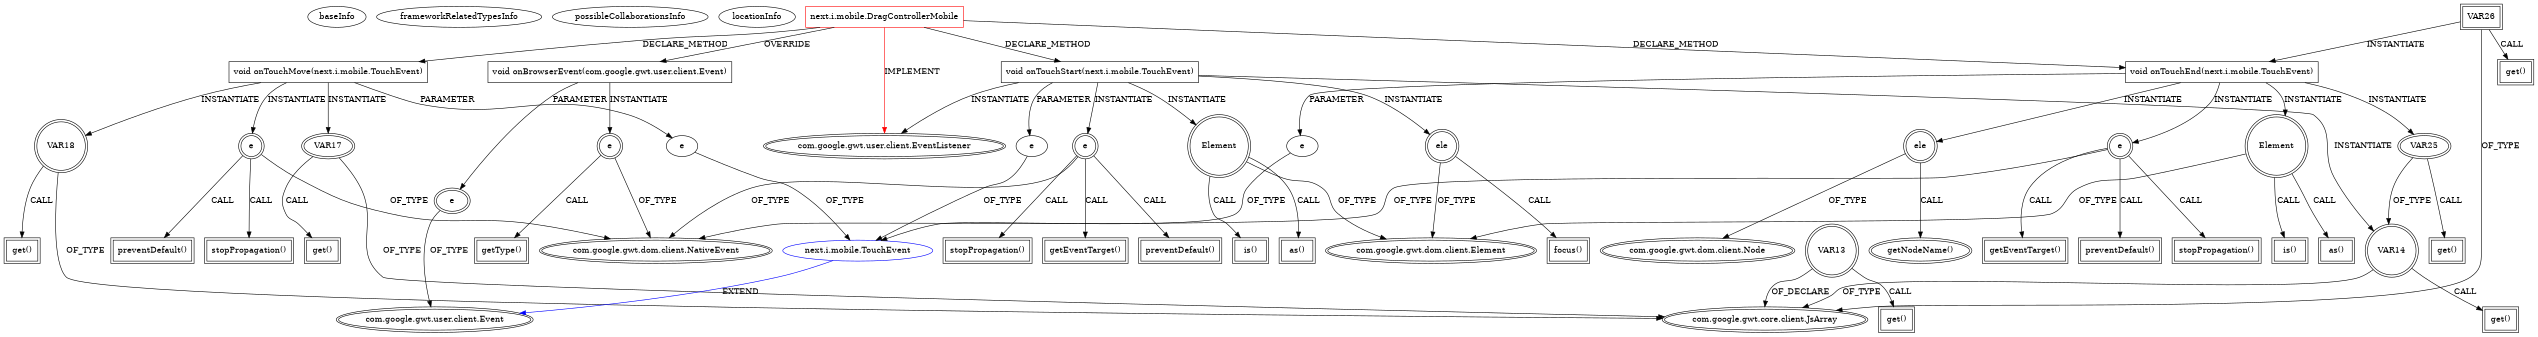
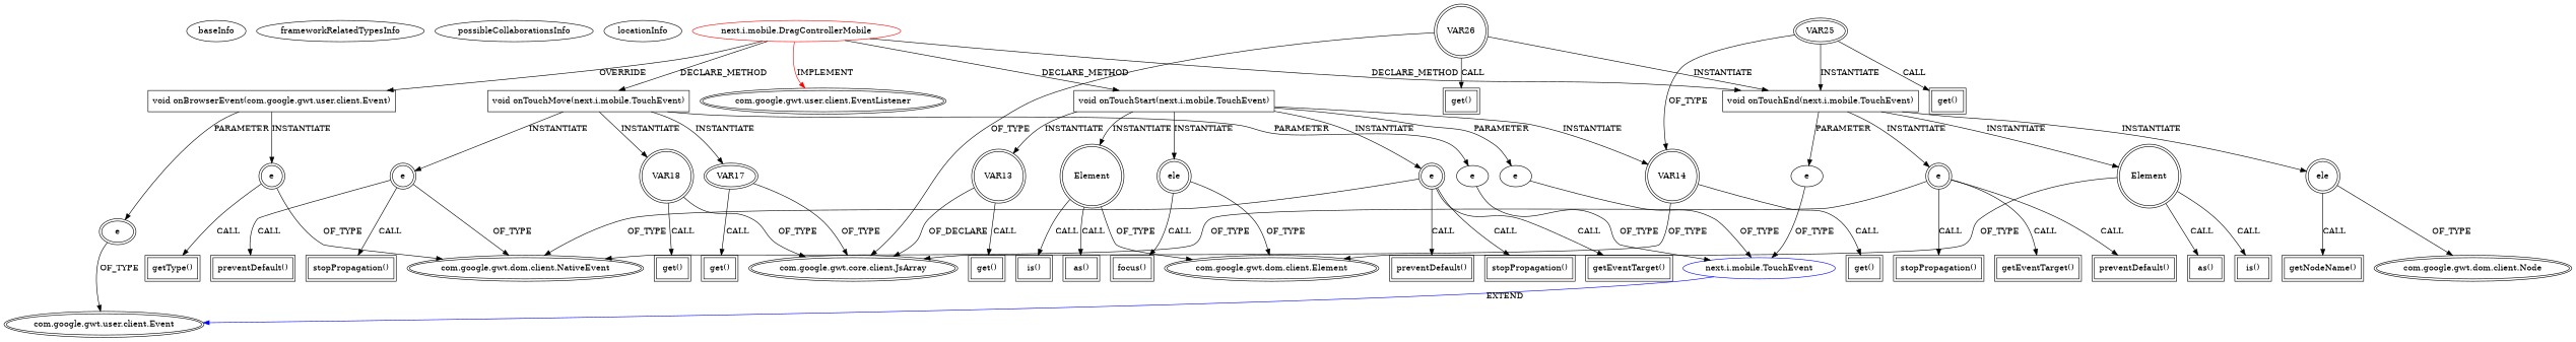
  digraph {
    node [isFrameworkType=true vertexType=INSIDE_CALL peripheries=2 shape=box]
    baseInfo [category=extension_graph graphId=4169 isAnonymous=false possibleRelation=true isFrameworkType="" vertexType="" peripheries="" shape=""]
    frameworkRelatedTypesInfo [0="com.google.gwt.user.client.EventListener" isFrameworkType="" vertexType="" peripheries="" shape=""]
    possibleCollaborationsInfo [0="4169~CLIENT_METHOD_DECLARATION-PARAMETER_DECLARATION-CLIENT_METHOD_DECLARATION-PARAMETER_DECLARATION-CLIENT_METHOD_DECLARATION-PARAMETER_DECLARATION-~com.google.gwt.user.client.EventListener ~com.google.gwt.user.client.Event ~false~false" isFrameworkType="" vertexType="" peripheries="" shape=""]
    locationInfo [contextSignature=DragControllerMobile filePath="/nextinterfaces-next/next-master/src/next/i/mobile/DragControllerMobile.java" graphId=4169 projectName="nextinterfaces-next" isFrameworkType="" vertexType="" peripheries="" shape=""]
-   n5 [color=red isFrameworkType=false label="next.i.mobile.DragControllerMobile" vertexType=ROOT_CLIENT_CLASS_DECLARATION peripheries=""]
+   n5 [color=red isFrameworkType=false label="next.i.mobile.DragControllerMobile" vertexType=ROOT_CLIENT_CLASS_DECLARATION peripheries="" shape=""]
    n6 [label="com.google.gwt.user.client.EventListener" vertexType=FRAMEWORK_INTERFACE_TYPE shape=""]
    n7 [isFrameworkType=false label="void onBrowserEvent(com.google.gwt.user.client.Event)" vertexType=OVERRIDING_METHOD_DECLARATION peripheries=""]
    n8 [isFrameworkType=false label="void onTouchStart(next.i.mobile.TouchEvent)" vertexType=CLIENT_METHOD_DECLARATION peripheries=""]
    n9 [isFrameworkType=false label="void onTouchMove(next.i.mobile.TouchEvent)" vertexType=CLIENT_METHOD_DECLARATION peripheries=""]
    n10 [isFrameworkType=false label="void onTouchEnd(next.i.mobile.TouchEvent)" vertexType=CLIENT_METHOD_DECLARATION peripheries=""]
    n11 [label=e vertexType=PARAMETER_DECLARATION shape=""]
    n12 [label=e shape=circle vertexType=VARIABLE_EXPRESION]
    n13 [isFrameworkType=false label=e vertexType=PARAMETER_DECLARATION peripheries="" shape=""]
    n14 [label=e shape=circle vertexType=VARIABLE_EXPRESION]
    n15 [label=Element shape=circle vertexType=VARIABLE_EXPRESION]
    n16 [label=ele shape=circle vertexType=VARIABLE_EXPRESION]
    n17 [label=VAR13 shape=circle vertexType=VARIABLE_EXPRESION]
    n18 [label=VAR14 shape=circle vertexType=VARIABLE_EXPRESION]
    n19 [isFrameworkType=false label=e vertexType=PARAMETER_DECLARATION peripheries="" shape=""]
    n20 [label=e shape=circle vertexType=VARIABLE_EXPRESION]
    n21 [label=VAR17 shape=ellipse vertexType=VARIABLE_EXPRESION]
    n22 [label=VAR18 shape=circle vertexType=VARIABLE_EXPRESION]
    n23 [isFrameworkType=false label=e vertexType=PARAMETER_DECLARATION peripheries="" shape=""]
    n24 [label=e shape=circle vertexType=VARIABLE_EXPRESION]
    n25 [label=Element shape=circle vertexType=VARIABLE_EXPRESION]
    n26 [label=ele shape=circle vertexType=VARIABLE_EXPRESION]
    n27 [label=VAR25 shape=ellipse vertexType=VARIABLE_EXPRESION]
    n28 [label="com.google.gwt.user.client.Event" vertexType=FRAMEWORK_CLASS_TYPE shape=""]
    n29 [label="com.google.gwt.dom.client.NativeEvent" vertexType=FRAMEWORK_CLASS_TYPE shape=""]
    n30 [label="getType()"]
    n31 [color=blue isFrameworkType=false label="next.i.mobile.TouchEvent" vertexType=REFERENCE_CLIENT_CLASS_DECLARATION peripheries="" shape=""]
    n32 [label="getEventTarget()"]
    n33 [label="preventDefault()"]
    n34 [label="stopPropagation()"]
    n35 [label="com.google.gwt.dom.client.Element" vertexType=FRAMEWORK_CLASS_TYPE shape=""]
    n36 [label="is()"]
    n37 [label="as()"]
    n38 [label="focus()"]
    n39 [label="com.google.gwt.core.client.JsArray" vertexType=FRAMEWORK_CLASS_TYPE shape=""]
    n40 [label="get()"]
    n41 [label="get()"]
    n42 [label="preventDefault()"]
    n43 [label="stopPropagation()"]
    n44 [label="get()"]
    n45 [label="get()"]
    n46 [label="getEventTarget()"]
    n47 [label="preventDefault()"]
    n48 [label="stopPropagation()"]
    n49 [label="is()"]
    n50 [label="as()"]
    n51 [label="com.google.gwt.dom.client.Node" vertexType=FRAMEWORK_CLASS_TYPE shape=""]
-   n52 [label="getNodeName()" shape=ellipse]
+   n52 [label="getNodeName()"]
    n53 [label="get()"]
-   n54 [label=VAR26 vertexType=VARIABLE_EXPRESION]
+   n54 [label=VAR26 shape=circle vertexType=VARIABLE_EXPRESION]
    n55 [label="get()"]
    n5 -> n6 [color=red label=IMPLEMENT]
    n5 -> n7 [label=OVERRIDE]
    n5 -> n8 [label=DECLARE_METHOD]
    n5 -> n9 [label=DECLARE_METHOD]
    n5 -> n10 [label=DECLARE_METHOD]
    n7 -> n11 [label=PARAMETER]
    n7 -> n12 [label=INSTANTIATE]
    n8 -> n13 [label=PARAMETER]
    n8 -> n14 [label=INSTANTIATE]
    n8 -> n15 [label=INSTANTIATE]
    n8 -> n16 [label=INSTANTIATE]
-   n8 -> n6 [label=INSTANTIATE]
+   n8 -> n17 [label=INSTANTIATE]
    n8 -> n18 [label=INSTANTIATE]
    n9 -> n19 [label=PARAMETER]
    n9 -> n20 [label=INSTANTIATE]
    n9 -> n21 [label=INSTANTIATE]
    n9 -> n22 [label=INSTANTIATE]
    n10 -> n23 [label=PARAMETER]
    n10 -> n24 [label=INSTANTIATE]
    n10 -> n25 [label=INSTANTIATE]
    n10 -> n26 [label=INSTANTIATE]
-   n10 -> n27 [label=INSTANTIATE]
+   n27 -> n10 [label=INSTANTIATE]
    n11 -> n28 [label=OF_TYPE]
    n12 -> n29 [label=OF_TYPE]
    n12 -> n30 [label=CALL]
    n13 -> n31 [label=OF_TYPE]
    n14 -> n29 [label=OF_TYPE]
    n14 -> n32 [label=CALL]
    n14 -> n33 [label=CALL]
    n14 -> n34 [label=CALL]
    n15 -> n35 [label=OF_TYPE]
    n15 -> n36 [label=CALL]
    n15 -> n37 [label=CALL]
    n16 -> n35 [label=OF_TYPE]
    n16 -> n38 [label=CALL]
    n17 -> n39 [label=OF_DECLARE]
    n17 -> n40 [label=CALL]
    n18 -> n39 [label=OF_TYPE]
    n18 -> n41 [label=CALL]
    n19 -> n31 [label=OF_TYPE]
    n20 -> n29 [label=OF_TYPE]
    n20 -> n42 [label=CALL]
    n20 -> n43 [label=CALL]
    n21 -> n39 [label=OF_TYPE]
    n21 -> n44 [label=CALL]
    n22 -> n39 [label=OF_TYPE]
    n22 -> n45 [label=CALL]
    n23 -> n31 [label=OF_TYPE]
    n24 -> n29 [label=OF_TYPE]
    n24 -> n46 [label=CALL]
    n24 -> n47 [label=CALL]
    n24 -> n48 [label=CALL]
    n25 -> n35 [label=OF_TYPE]
    n25 -> n49 [label=CALL]
    n25 -> n50 [label=CALL]
    n26 -> n51 [label=OF_TYPE]
    n26 -> n52 [label=CALL]
    n27 -> n18 [label=OF_TYPE]
    n27 -> n53 [label=CALL]
    n31 -> n28 [color=blue label=EXTEND]
    n54 -> n10 [label=INSTANTIATE]
    n54 -> n39 [label=OF_TYPE]
    n54 -> n55 [label=CALL]
  }
